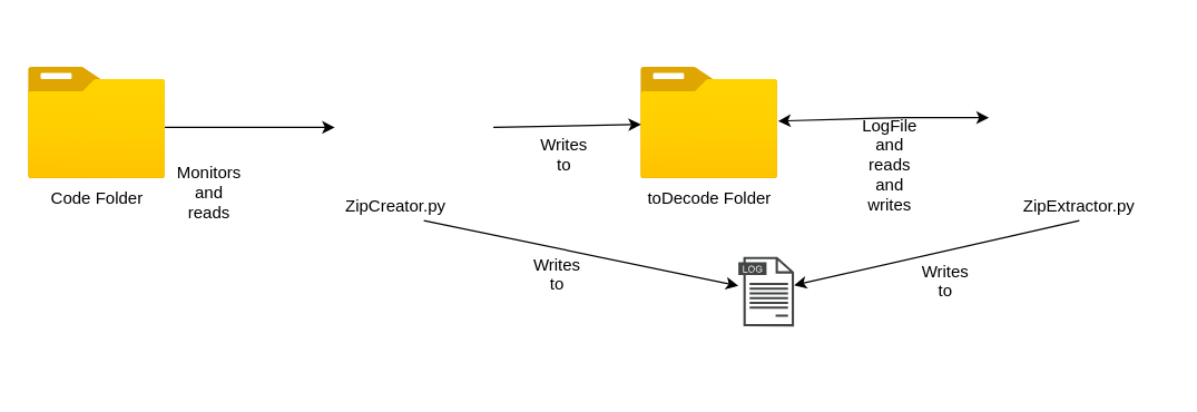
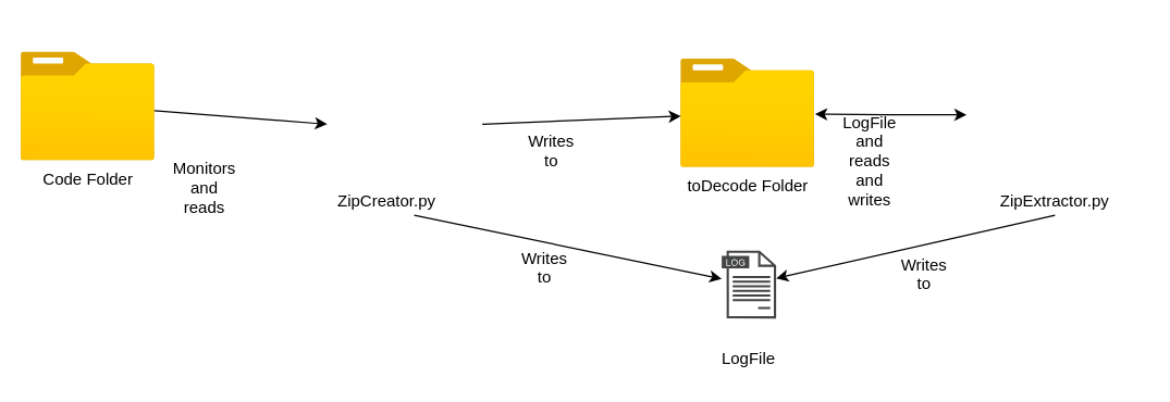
  <mxCell id="0" />
  <mxCell id="1" parent="0" />
- <mxCell id="2" value="Code Folder" style="aspect=fixed;html=1;points=[];align=center;image;fontSize=12;image=img/lib/azure2/general/Folder_Blank.svg;" vertex="1" parent="1"><mxGeometry x="20" y="48" width="98.57" height="80" as="geometry" /></mxCell>
- <mxCell id="3" value="&lt;div&gt;toDecode Folder&lt;/div&gt;" style="aspect=fixed;html=1;points=[];align=center;image;fontSize=12;image=img/lib/azure2/general/Folder_Blank.svg;" vertex="1" parent="1"><mxGeometry x="460" y="48" width="98.57" height="80" as="geometry" /></mxCell>
+ <mxCell id="2" value="Code Folder" style="aspect=fixed;html=1;points=[];align=center;image;fontSize=12;image=img/lib/azure2/general/Folder_Blank.svg;" vertex="1" parent="1"><mxGeometry x="15" y="38" width="98.57" height="80" as="geometry" /></mxCell>
+ <mxCell id="3" value="&lt;div&gt;toDecode Folder&lt;/div&gt;" style="aspect=fixed;html=1;points=[];align=center;image;fontSize=12;image=img/lib/azure2/general/Folder_Blank.svg;" vertex="1" parent="1"><mxGeometry x="500" y="43" width="98.57" height="80" as="geometry" /></mxCell>
  <mxCell id="4" value="" style="shape=image;html=1;verticalAlign=top;verticalLabelPosition=bottom;labelBackgroundColor=#ffffff;imageAspect=0;aspect=fixed;image=https://cdn4.iconfinder.com/data/icons/logos-and-brands/512/267_Python_logo-128.png" vertex="1" parent="1"><mxGeometry x="240" y="34" width="114" height="114" as="geometry" /></mxCell>
  <mxCell id="5" value="&lt;div&gt;ZipCreator.py&lt;/div&gt;" style="text;html=1;strokeColor=none;fillColor=none;align=center;verticalAlign=middle;whiteSpace=wrap;rounded=0;" vertex="1" parent="1"><mxGeometry x="264" y="138" width="40" height="20" as="geometry" /></mxCell>
  <mxCell id="6" value="" style="shape=image;html=1;verticalAlign=top;verticalLabelPosition=bottom;labelBackgroundColor=#ffffff;imageAspect=0;aspect=fixed;image=https://cdn4.iconfinder.com/data/icons/logos-and-brands/512/267_Python_logo-128.png" vertex="1" parent="1"><mxGeometry x="710" y="20" width="128" height="128" as="geometry" /></mxCell>
  <mxCell id="7" value="&lt;div&gt;ZipExtractor.py&lt;/div&gt;" style="text;html=1;strokeColor=none;fillColor=none;align=center;verticalAlign=middle;whiteSpace=wrap;rounded=0;" vertex="1" parent="1"><mxGeometry x="755" y="138" width="40" height="20" as="geometry" /></mxCell>
  <mxCell id="8" value="" style="shape=image;html=1;verticalAlign=top;verticalLabelPosition=bottom;labelBackgroundColor=#ffffff;imageAspect=0;aspect=fixed;image=https://cdn4.iconfinder.com/data/icons/essential-app-1/16/eye-vision-monitor-look-observe-128.png" vertex="1" parent="1"><mxGeometry x="610" y="36" width="58" height="58" as="geometry" /></mxCell>
  <mxCell id="9" value="" style="shape=image;html=1;verticalAlign=top;verticalLabelPosition=bottom;labelBackgroundColor=#ffffff;imageAspect=0;aspect=fixed;image=https://cdn4.iconfinder.com/data/icons/essential-app-1/16/eye-vision-monitor-look-observe-128.png" vertex="1" parent="1"><mxGeometry x="150" y="20" width="60" height="60" as="geometry" /></mxCell>
  <mxCell id="10" value="" style="endArrow=classic;html=1;entryX=0;entryY=0.5;entryDx=0;entryDy=0;exitX=0.994;exitY=0.538;exitDx=0;exitDy=0;exitPerimeter=0;" edge="1" parent="1" source="2" target="4"><mxGeometry width="50" height="50" relative="1" as="geometry"><mxPoint x="250" y="204" as="sourcePoint" /><mxPoint x="170" y="224" as="targetPoint" /><Array as="points" /></mxGeometry></mxCell>
  <mxCell id="11" value="" style="endArrow=classic;html=1;exitX=1;exitY=0.5;exitDx=0;exitDy=0;" edge="1" parent="1" source="4" target="3"><mxGeometry width="50" height="50" relative="1" as="geometry"><mxPoint x="400" y="234" as="sourcePoint" /><mxPoint x="450" y="184" as="targetPoint" /></mxGeometry></mxCell>
  <mxCell id="12" value="" style="endArrow=classic;startArrow=classic;html=1;exitX=0;exitY=0.5;exitDx=0;exitDy=0;" edge="1" parent="1" source="6" target="3"><mxGeometry width="50" height="50" relative="1" as="geometry"><mxPoint x="400" y="234" as="sourcePoint" /><mxPoint x="570" y="84" as="targetPoint" /><Array as="points"><mxPoint x="640" y="84" /></Array></mxGeometry></mxCell>
  <mxCell id="13" value="Monitors and reads" style="text;html=1;strokeColor=none;fillColor=none;align=center;verticalAlign=middle;whiteSpace=wrap;rounded=0;" vertex="1" parent="1"><mxGeometry x="130" y="128" width="40" height="20" as="geometry" /></mxCell>
  <mxCell id="14" value="&lt;div&gt;Writes to&lt;/div&gt;&lt;div&gt;&lt;br&gt;&lt;/div&gt;" style="text;html=1;strokeColor=none;fillColor=none;align=center;verticalAlign=middle;whiteSpace=wrap;rounded=0;" vertex="1" parent="1"><mxGeometry x="385" y="108" width="40" height="20" as="geometry" /></mxCell>
  <mxCell id="15" value="&lt;div&gt;LogFile and reads&lt;/div&gt;&lt;div&gt;and writes&lt;/div&gt;" style="text;html=1;strokeColor=none;fillColor=none;align=center;verticalAlign=middle;whiteSpace=wrap;rounded=0;" vertex="1" parent="1"><mxGeometry x="619" y="108" width="40" height="20" as="geometry" /></mxCell>
  <mxCell id="16" value="" style="pointerEvents=1;shadow=0;dashed=0;html=1;strokeColor=none;fillColor=#434445;aspect=fixed;labelPosition=center;verticalLabelPosition=bottom;verticalAlign=top;align=center;outlineConnect=0;shape=mxgraph.vvd.log_files;" vertex="1" parent="1"><mxGeometry x="530" y="184" width="40" height="50" as="geometry" /></mxCell>
  <mxCell id="17" value="" style="endArrow=classic;html=1;exitX=1;exitY=1;exitDx=0;exitDy=0;" edge="1" parent="1" source="5" target="16"><mxGeometry width="50" height="50" relative="1" as="geometry"><mxPoint x="364" y="101" as="sourcePoint" /><mxPoint x="470" y="98.952" as="targetPoint" /></mxGeometry></mxCell>
  <mxCell id="18" value="" style="endArrow=classic;html=1;exitX=0.5;exitY=1;exitDx=0;exitDy=0;" edge="1" parent="1" source="7" target="16"><mxGeometry width="50" height="50" relative="1" as="geometry"><mxPoint x="760" y="184" as="sourcePoint" /><mxPoint x="530" y="314" as="targetPoint" /><Array as="points" /></mxGeometry></mxCell>
  <mxCell id="19" value="&lt;div&gt;Writes to&lt;/div&gt;&lt;div&gt;&lt;br&gt;&lt;/div&gt;" style="text;html=1;strokeColor=none;fillColor=none;align=center;verticalAlign=middle;whiteSpace=wrap;rounded=0;" vertex="1" parent="1"><mxGeometry x="380" y="194" width="40" height="20" as="geometry" /></mxCell>
  <mxCell id="20" value="&lt;div&gt;Writes to&lt;/div&gt;&lt;div&gt;&lt;br&gt;&lt;/div&gt;" style="text;html=1;strokeColor=none;fillColor=none;align=center;verticalAlign=middle;whiteSpace=wrap;rounded=0;" vertex="1" parent="1"><mxGeometry x="659" y="199" width="40" height="20" as="geometry" /></mxCell>
+ <mxCell id="21" value="LogFile" style="text;html=1;strokeColor=none;fillColor=none;align=center;verticalAlign=middle;whiteSpace=wrap;rounded=0;" vertex="1" parent="1"><mxGeometry x="530" y="254" width="40" height="20" as="geometry" /></mxCell>
